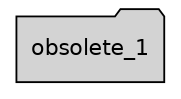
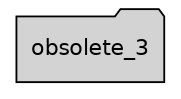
  digraph {
    fontname="DejaVu Sans"
-   obsolete_3 [fillcolor=lightgrey fontname="DejaVu Sans" fontsize=12 shape=folder style="rounded, filled,filled" label=obsolete_1]
+   obsolete_3 [fillcolor=lightgrey fontname="DejaVu Sans" fontsize=12 shape=folder style="rounded, filled,filled"]
  }
